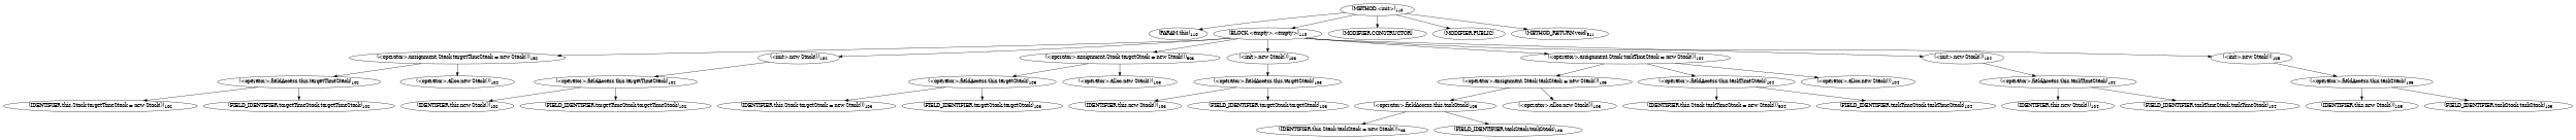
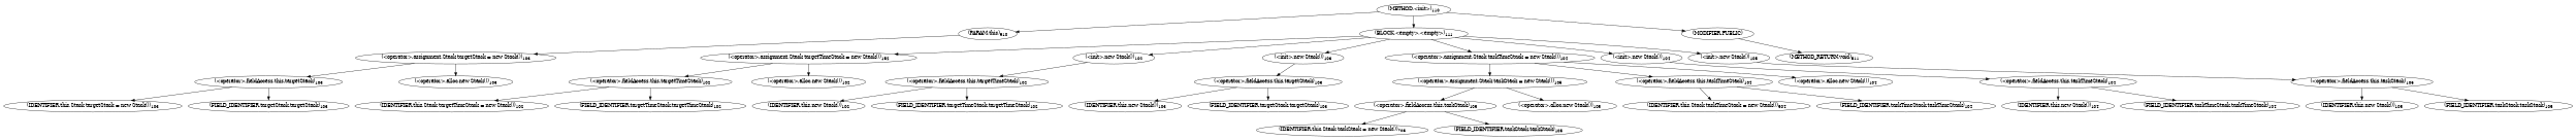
  digraph {
    n1 [label=<(METHOD,&lt;init&gt;)<SUB>110</SUB>>]
-   n2 [label=<(PARAM,this)<SUB>110</SUB>>]
-   n3 [label=<(BLOCK,&lt;empty&gt;,&lt;empty&gt;)<SUB>110</SUB>>]
-   n4 [label=<(MODIFIER,CONSTRUCTOR)>]
+   n2 [label=<(PARAM,this)<SUB>910</SUB>>]
+   n3 [label=<(BLOCK,&lt;empty&gt;,&lt;empty&gt;)<SUB>111</SUB>>]
    n5 [label=<(MODIFIER,PUBLIC)>]
    n6 [label=<(METHOD_RETURN,void)<SUB>511</SUB>>]
    n7 [label=<(&lt;operator&gt;.assignment,Stack targetTimeStack = new Stack())<SUB>152</SUB>>]
    n8 [label=<(&lt;init&gt;,new Stack())<SUB>102</SUB>>]
-   n9 [label=<(&lt;operator&gt;.assignment,Stack targetStack = new Stack())<SUB>903</SUB>>]
+   n9 [label=<(&lt;operator&gt;.assignment,Stack targetStack = new Stack())<SUB>103</SUB>>]
    n10 [label=<(&lt;init&gt;,new Stack())<SUB>103</SUB>>]
    n11 [label=<(&lt;operator&gt;.assignment,Stack taskTimeStack = new Stack())<SUB>104</SUB>>]
    n12 [label=<(&lt;init&gt;,new Stack())<SUB>104</SUB>>]
    n13 [label=<(&lt;init&gt;,new Stack())<SUB>105</SUB>>]
    n14 [label=<(&lt;operator&gt;.fieldAccess,this.targetTimeStack)<SUB>102</SUB>>]
    n15 [label=<(&lt;operator&gt;.alloc,new Stack())<SUB>102</SUB>>]
    n16 [label=<(&lt;operator&gt;.fieldAccess,this.targetTimeStack)<SUB>102</SUB>>]
    n17 [label=<(&lt;operator&gt;.fieldAccess,this.targetStack)<SUB>103</SUB>>]
    n18 [label=<(&lt;operator&gt;.alloc,new Stack())<SUB>103</SUB>>]
    n19 [label=<(&lt;operator&gt;.fieldAccess,this.targetStack)<SUB>103</SUB>>]
    n20 [label=<(&lt;operator&gt;.assignment,Stack taskStack = new Stack())<SUB>105</SUB>>]
    n21 [label=<(&lt;operator&gt;.fieldAccess,this.taskTimeStack)<SUB>104</SUB>>]
    n22 [label=<(&lt;operator&gt;.alloc,new Stack())<SUB>104</SUB>>]
    n23 [label=<(&lt;operator&gt;.fieldAccess,this.taskTimeStack)<SUB>104</SUB>>]
    n24 [label=<(&lt;operator&gt;.fieldAccess,this.taskStack)<SUB>105</SUB>>]
    n25 [label=<(&lt;operator&gt;.alloc,new Stack())<SUB>105</SUB>>]
    n26 [label=<(&lt;operator&gt;.fieldAccess,this.taskStack)<SUB>105</SUB>>]
    n27 [label=<(IDENTIFIER,this,Stack targetTimeStack = new Stack())<SUB>102</SUB>>]
    n28 [label=<(FIELD_IDENTIFIER,targetTimeStack,targetTimeStack)<SUB>102</SUB>>]
    n29 [label=<(IDENTIFIER,this,new Stack())<SUB>102</SUB>>]
    n30 [label=<(FIELD_IDENTIFIER,targetTimeStack,targetTimeStack)<SUB>102</SUB>>]
    n31 [label=<(IDENTIFIER,this,Stack targetStack = new Stack())<SUB>103</SUB>>]
    n32 [label=<(FIELD_IDENTIFIER,targetStack,targetStack)<SUB>103</SUB>>]
    n33 [label=<(IDENTIFIER,this,new Stack())<SUB>103</SUB>>]
    n34 [label=<(FIELD_IDENTIFIER,targetStack,targetStack)<SUB>103</SUB>>]
    n35 [label=<(IDENTIFIER,this,Stack taskTimeStack = new Stack())<SUB>504</SUB>>]
    n36 [label=<(FIELD_IDENTIFIER,taskTimeStack,taskTimeStack)<SUB>104</SUB>>]
    n37 [label=<(IDENTIFIER,this,new Stack())<SUB>104</SUB>>]
    n38 [label=<(FIELD_IDENTIFIER,taskTimeStack,taskTimeStack)<SUB>104</SUB>>]
    n39 [label=<(IDENTIFIER,this,Stack taskStack = new Stack())<SUB>705</SUB>>]
    n40 [label=<(FIELD_IDENTIFIER,taskStack,taskStack)<SUB>105</SUB>>]
    n41 [label=<(IDENTIFIER,this,new Stack())<SUB>105</SUB>>]
    n42 [label=<(FIELD_IDENTIFIER,taskStack,taskStack)<SUB>105</SUB>>]
    n1 -> n2
    n1 -> n3
-   n1 -> n4
    n1 -> n5
-   n1 -> n6
+   n5 -> n6
    n3 -> n7
    n3 -> n8
-   n3 -> n9
+   n2 -> n9
    n3 -> n10
    n3 -> n11
    n3 -> n12
    n3 -> n13
    n7 -> n14
    n7 -> n15
    n8 -> n16
    n9 -> n17
    n9 -> n18
    n10 -> n19
    n11 -> n20
    n11 -> n21
    n11 -> n22
    n12 -> n23
    n13 -> n26
    n14 -> n27
    n14 -> n28
    n16 -> n29
    n16 -> n30
    n17 -> n31
    n17 -> n32
    n19 -> n33
    n19 -> n34
    n20 -> n24
    n20 -> n25
    n21 -> n35
    n21 -> n36
    n23 -> n37
    n23 -> n38
    n24 -> n39
    n24 -> n40
    n26 -> n41
    n26 -> n42
  }
